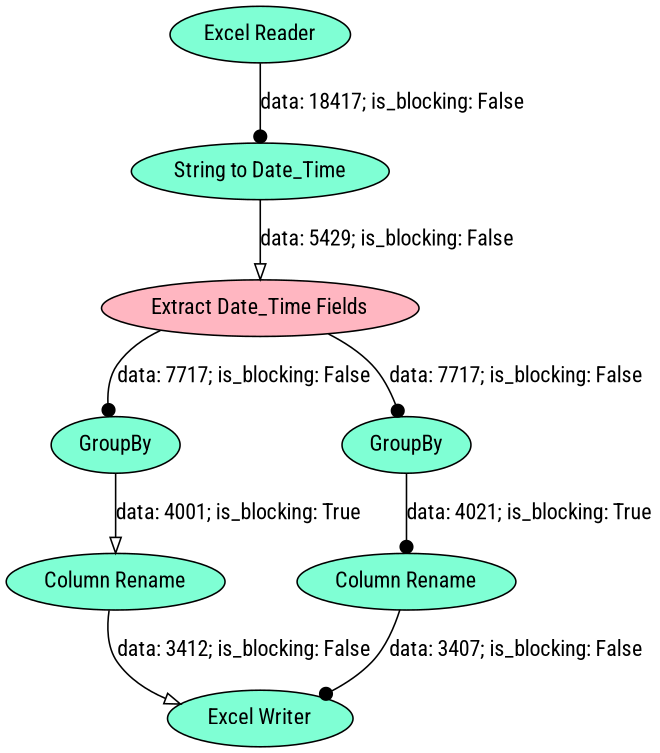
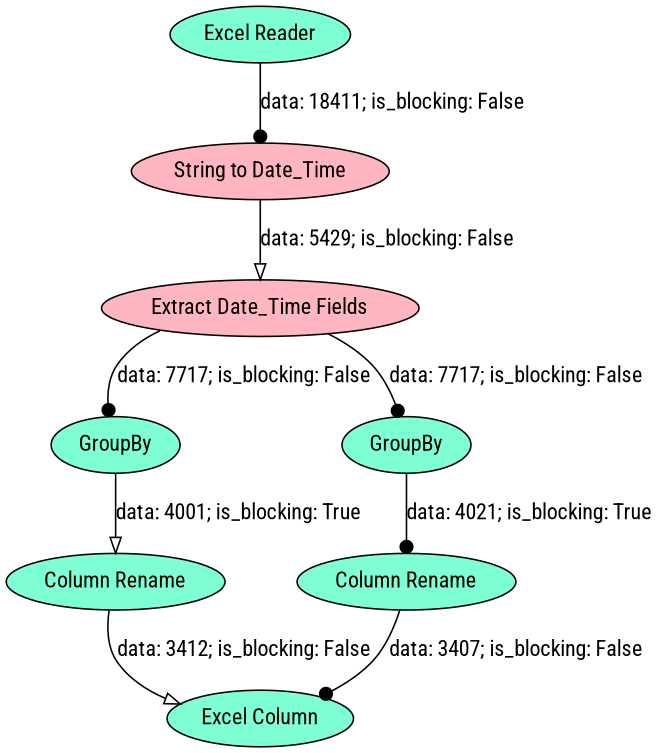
  digraph {
    fontname="Roboto Condensed"
    rankdir=TB
    node [fillcolor=aquamarine fontname="Roboto Condensed" style=filled]
    edge [arrowhead=dot fontname="Roboto Condensed"]
    n1 [label=GroupBy]
    n2 [label="Column Rename"]
-   n3 [label="Excel Writer"]
-   n4 [label="String to Date_Time"]
+   n3 [label="Excel Column"]
+   n4 [fillcolor=lightpink label="String to Date_Time"]
    n5 [fillcolor=lightpink label="Extract Date_Time Fields"]
    n6 [label=GroupBy]
    n7 [label="Column Rename"]
    n8 [label="Excel Reader"]
    n1 -> n2 [arrowhead=onormal label="data: 4001; is_blocking: True"]
    n2 -> n3 [arrowhead=onormal label="data: 3412; is_blocking: False"]
    n4 -> n5 [arrowhead=onormal label="data: 5429; is_blocking: False"]
    n5 -> n1 [label="data: 7717; is_blocking: False"]
    n5 -> n6 [label="data: 7717; is_blocking: False"]
    n6 -> n7 [label="data: 4021; is_blocking: True"]
    n7 -> n3 [label="data: 3407; is_blocking: False"]
-   n8 -> n4 [label="data: 18417; is_blocking: False"]
+   n8 -> n4 [label="data: 18411; is_blocking: False"]
  }
